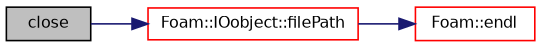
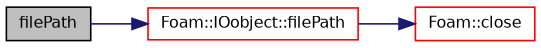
  digraph {
    rankdir=LR
    node [color=red fontname=Helvetica fontsize=10 shape=record]
    edge [color=midnightblue fontname=Helvetica fontsize=10 labelfontname=Helvetica labelfontsize=10 style=solid]
-   n1 [color=black fillcolor=grey75 fontcolor=black height=0.2 label=close style=filled width=0.4]
+   n1 [color=black fillcolor=grey75 fontcolor=black height=0.2 label=filePath style=filled width=0.4]
    n2 [height=0.2 label="Foam::IOobject::filePath" width=0.4]
-   n3 [height=0.2 label="Foam::endl" width=0.4]
+   n3 [height=0.2 label="Foam::close" width=0.4]
    n1 -> n2
    n2 -> n3
  }
